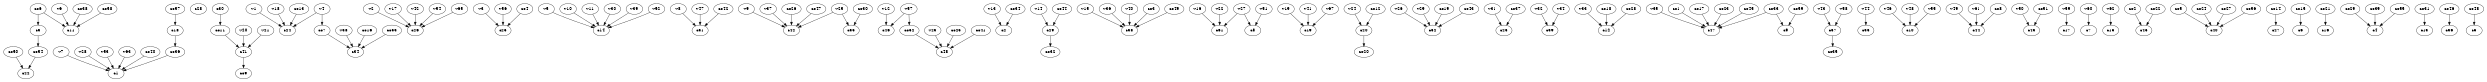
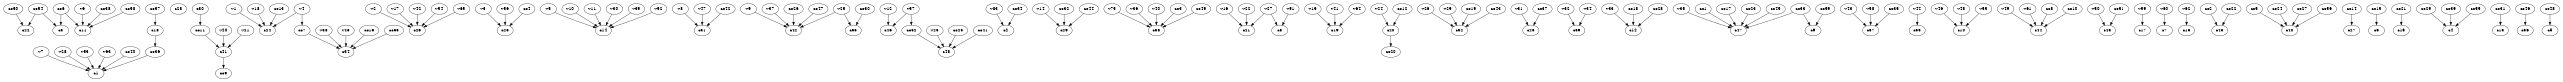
  strict digraph {
    edge [weight=1]
    c3
    co54
    c22
    c18
    co36
    c1
    c28
    c30
    co11
    c41
    v1
    c24
    v2
    c26
    v3
    c25
    v4
    co7
    c34
    v5
    c14
    v6
    c11
    v7
    v8
    c31
    v9
    c42
    v10
    v11
    v12
    c46
-   v13
+   v13 [label=v83]
    c2
    v14
    c29
-   v15
+   v15 [label=v75]
    c38
    v16
-   c21 [label=c61]
+   c21
    v17
    v18
    v19
    c19
    v20
    co9
    v21
    v22
    v23
    c48
    v24
    c20
    co20
    v25
    c35
    v26
    c32
    v27
    c8
    v28
    v29
    v30
    v31
    c23
    v32
    c39
    v33
    c12
    v34
    v35
    c47
    v36
    v37
    v38
    v39
    v40
    v41
    v42
    v43
    c37
    v44
    c33
+   v45
    v46
    c10
    v47
    v48
    v49
    c44
    v50
    c43
    v51
    v52
    v53
    v54
    v55
    v56
    v57
    co52
    v58
    v59
    c17
    v60
    c7
    v61
    v62
    c15
    v63
-   v64 [label=v67]
+   v64
    v65
    co1
    co2
    c45
    co3
    co4
    co5
    c40
    co6
    co8
+   co10
    co12
    co13
    co14
    c27
    co15
    c6
    co16
    co17
    co18
    co19
    co21
    c16
    co22
    co23
    co24
    co25
    co26
    co27
    co28
    co29
    c4
    co30
    co31
    c13
    co32
    co33
    c9
    co34
    co35
    co37
    co38
    co39
    co40
    co41
    co42
    co43
    co44
    co45
    co46
    c36
    co47
    co48
    c5
    co49
    co50
    co51
    co53
    co55
    co56
    co57
    co58
    co59
-   c3 -> co54
+   co54 -> c3
    co54 -> c22
    c18 -> co36
    co36 -> c1
    c30 -> co11
    co11 -> c41
    c41 -> co9
    v1 -> c24
    v2 -> c26
    v3 -> c25
    v4 -> c24
    v4 -> co7
    co7 -> c34
    v5 -> c14
    v6 -> c11
    v7 -> c1
    v8 -> c31
    v9 -> c42
    v10 -> c14
    v11 -> c14
    v12 -> c46
    v13 -> c2
    v14 -> c29
    v15 -> c38
    v16 -> c21
    v17 -> c26
    v18 -> c24
    v19 -> c19
    v20 -> c41
    v21 -> c41
    v22 -> c21
    v23 -> c48
    v24 -> c20
    c20 -> co20
    v25 -> c42
    v25 -> c35
    v26 -> c32
    v27 -> c21
    v27 -> c8
    v28 -> c1
    v29 -> c32
    v30 -> c14
    v31 -> c23
    v32 -> c39
    v33 -> c12
    v34 -> c39
    v35 -> c47
    v36 -> c38
    v37 -> c42
    v38 -> c34
    v39 -> c14
    v40 -> c38
    v41 -> c19
    v42 -> c26
    v43 -> c37
    v44 -> c33
+   v45 -> c34
    v46 -> c10
    v47 -> c31
    v48 -> c10
    v49 -> c44
    v50 -> c43
    v51 -> c8
    v52 -> c14
    v53 -> c1
    v54 -> c26
    v55 -> c10
    v56 -> c25
    v57 -> c46
    v57 -> co52
    co52 -> c48
    v58 -> c37
    v59 -> c17
    v60 -> c7
    v61 -> c44
    v62 -> c15
    v63 -> c1
    v64 -> c19
    v65 -> c26
    co1 -> c47
    co2 -> c45
    co3 -> c38
    co4 -> c25
    co5 -> c40
    co6 -> c3
    co6 -> c11
    co8 -> c44
+   co10 -> c44
    co12 -> c20
    co13 -> c24
    co14 -> c27
    co15 -> c6
    co16 -> c34
    co17 -> c47
    co18 -> c12
    co19 -> c32
    co21 -> c16
    co22 -> c45
    co23 -> c47
    co24 -> c40
    co25 -> c48
    co26 -> c42
    co27 -> c40
    co28 -> c12
    co29 -> c4
    co30 -> c35
    co31 -> c13
-   c29 -> co32
+   co32 -> c29
    co33 -> c47
    co33 -> c9
    co34 -> c2
-   c37 -> co35
+   co35 -> c37
    co37 -> c23
    co38 -> c11
    co39 -> c4
    co40 -> c1
    co41 -> c48
    co42 -> c31
    co43 -> c32
    co44 -> c29
    co45 -> c47
    co46 -> c36
    co47 -> c42
    co48 -> c5
    co49 -> c38
    co50 -> c22
    co51 -> c43
    co53 -> c34
    co55 -> c4
    co56 -> c40
    co57 -> c18
    co58 -> c11
    co59 -> c9
  }
